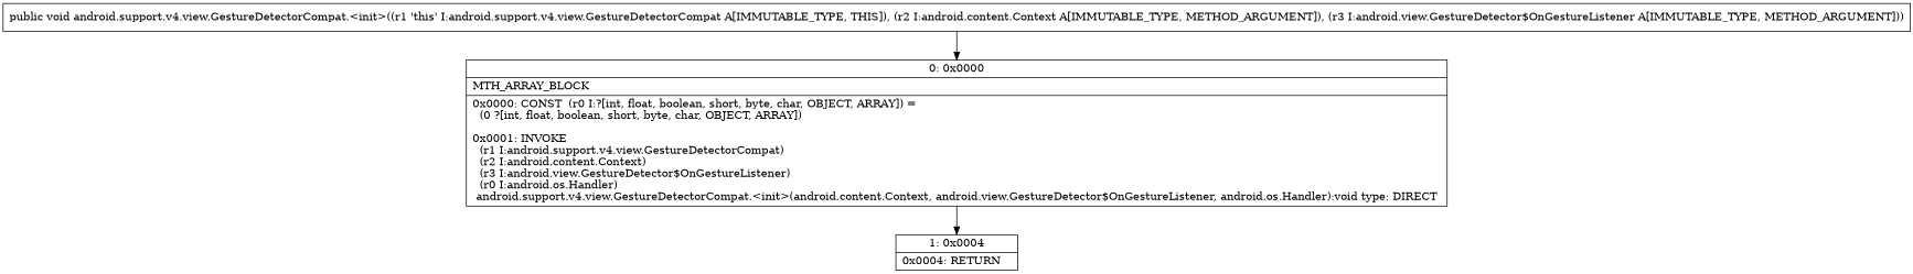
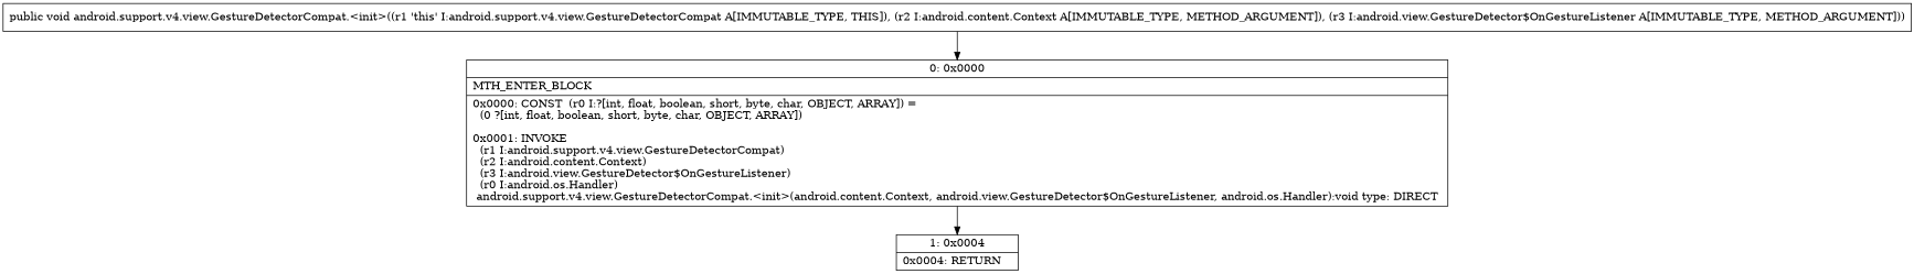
  digraph {
    node [shape=record]
-   n1 [label="{0\:\ 0x0000|MTH_ARRAY_BLOCK\l|0x0000: CONST  (r0 I:?[int, float, boolean, short, byte, char, OBJECT, ARRAY]) = \l  (0 ?[int, float, boolean, short, byte, char, OBJECT, ARRAY])\l \l0x0001: INVOKE  \l  (r1 I:android.support.v4.view.GestureDetectorCompat)\l  (r2 I:android.content.Context)\l  (r3 I:android.view.GestureDetector$OnGestureListener)\l  (r0 I:android.os.Handler)\l android.support.v4.view.GestureDetectorCompat.\<init\>(android.content.Context, android.view.GestureDetector$OnGestureListener, android.os.Handler):void type: DIRECT \l}"]
+   n1 [label="{0\:\ 0x0000|MTH_ENTER_BLOCK\l|0x0000: CONST  (r0 I:?[int, float, boolean, short, byte, char, OBJECT, ARRAY]) = \l  (0 ?[int, float, boolean, short, byte, char, OBJECT, ARRAY])\l \l0x0001: INVOKE  \l  (r1 I:android.support.v4.view.GestureDetectorCompat)\l  (r2 I:android.content.Context)\l  (r3 I:android.view.GestureDetector$OnGestureListener)\l  (r0 I:android.os.Handler)\l android.support.v4.view.GestureDetectorCompat.\<init\>(android.content.Context, android.view.GestureDetector$OnGestureListener, android.os.Handler):void type: DIRECT \l}"]
    n2 [label="{1\:\ 0x0004|0x0004: RETURN   \l}"]
    n3 [label="{public void android.support.v4.view.GestureDetectorCompat.\<init\>((r1 'this' I:android.support.v4.view.GestureDetectorCompat A[IMMUTABLE_TYPE, THIS]), (r2 I:android.content.Context A[IMMUTABLE_TYPE, METHOD_ARGUMENT]), (r3 I:android.view.GestureDetector$OnGestureListener A[IMMUTABLE_TYPE, METHOD_ARGUMENT])) }"]
    n1 -> n2
    n3 -> n1
  }
